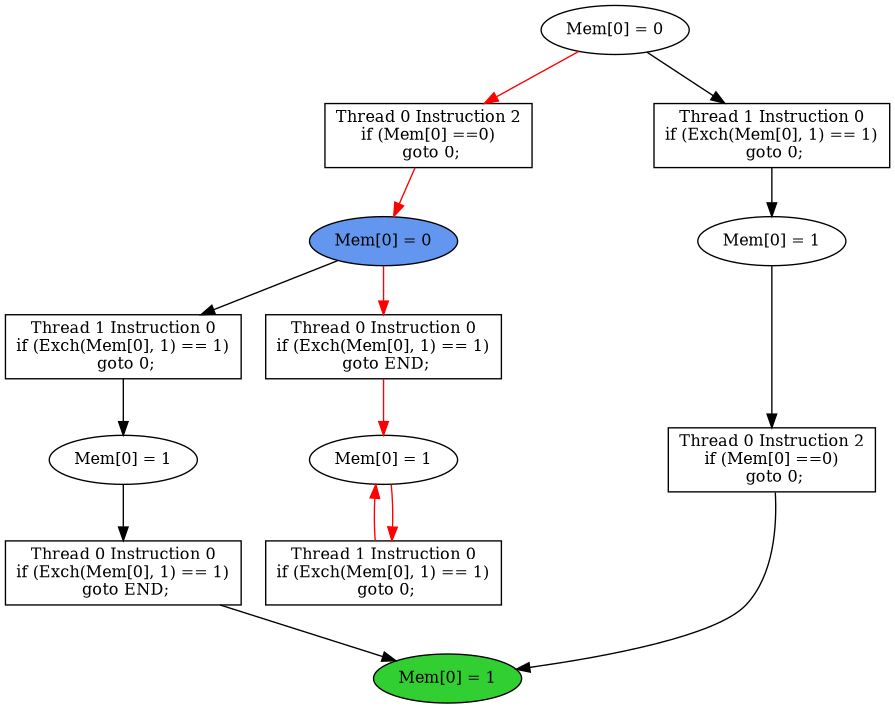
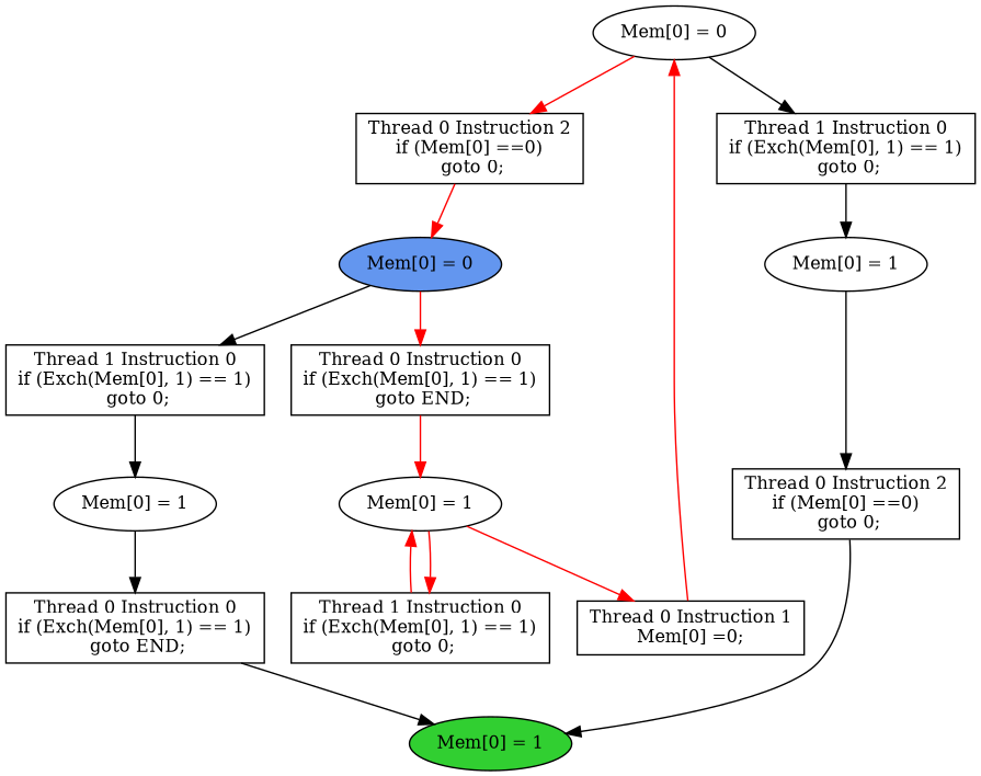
  digraph {
    fontsize=12
    rankdir=TB
    node [fillcolor="#ffffff" fontcolor="#000000" fontsize=12 shape=box style="filled, solid"]
    edge [color="#000000" dir=forward fontcolor="#ffffff" fontsize=12 style=solid uuid="<A7, S0>" weight=1]
    n1 [label="Thread 0 Instruction 2\nif (Mem[0] ==0)\n goto 0;" uuid=A0]
    n2 [fillcolor="#31cf31" label="Mem[0] = 1" shape=ellipse uuid=END]
    n3 [label="Thread 0 Instruction 2\nif (Mem[0] ==0)\n goto 0;" uuid=A1]
    n4 [fillcolor="#6396ef" label="Mem[0] = 0" shape=ellipse uuid=START]
    n5 [label="Thread 1 Instruction 0\nif (Exch(Mem[0], 1) == 1)\n goto 0;" uuid=A4]
    n6 [label="Thread 0 Instruction 0\nif (Exch(Mem[0], 1) == 1)\n goto END;" uuid=A6]
    n7 [label="Mem[0] = 0" shape=ellipse uuid=S3]
+   n8 [label="Thread 0 Instruction 1\nMem[0] =0;" uuid=A2]
    n9 [label="Thread 1 Instruction 0\nif (Exch(Mem[0], 1) == 1)\n goto 0;" uuid=A3]
    n10 [label="Mem[0] = 1" shape=ellipse uuid=S2]
    n11 [label="Mem[0] = 1" shape=ellipse uuid=S1]
    n12 [label="Thread 0 Instruction 0\nif (Exch(Mem[0], 1) == 1)\n goto END;" uuid=A5]
    n13 [label="Mem[0] = 1" shape=ellipse uuid=S0]
    n14 [label="Thread 1 Instruction 0\nif (Exch(Mem[0], 1) == 1)\n goto 0;" uuid=A7]
    n1 -> n2 [uuid="<A0, END>"]
    n3 -> n4 [color="#ff0000" uuid="<A1, START>"]
    n4 -> n5 [uuid="<A4, START>"]
    n4 -> n6 [color="#ff0000" uuid="<A6, START>"]
    n5 -> n11 [uuid="<A4, S1>"]
    n6 -> n13 [color="#ff0000" uuid="<A6, S0>"]
    n7 -> n3 [color="#ff0000" uuid="<A1, S3>"]
+   n7 -> n8 [color="#ff0000" dir=back uuid="<A2, S3>"]
    n7 -> n9 [uuid="<A3, S3>"]
    n9 -> n10 [uuid="<A3, S2>"]
    n10 -> n1 [uuid="<A0, S2>"]
    n11 -> n12 [uuid="<A5, S1>"]
    n12 -> n2 [uuid="<A5, END>"]
+   n13 -> n8 [color="#ff0000" uuid="<A2, S0>"]
    n13 -> n14 [color="#ff0000" dir=back]
    n13 -> n14 [color="#ff0000"]
  }
